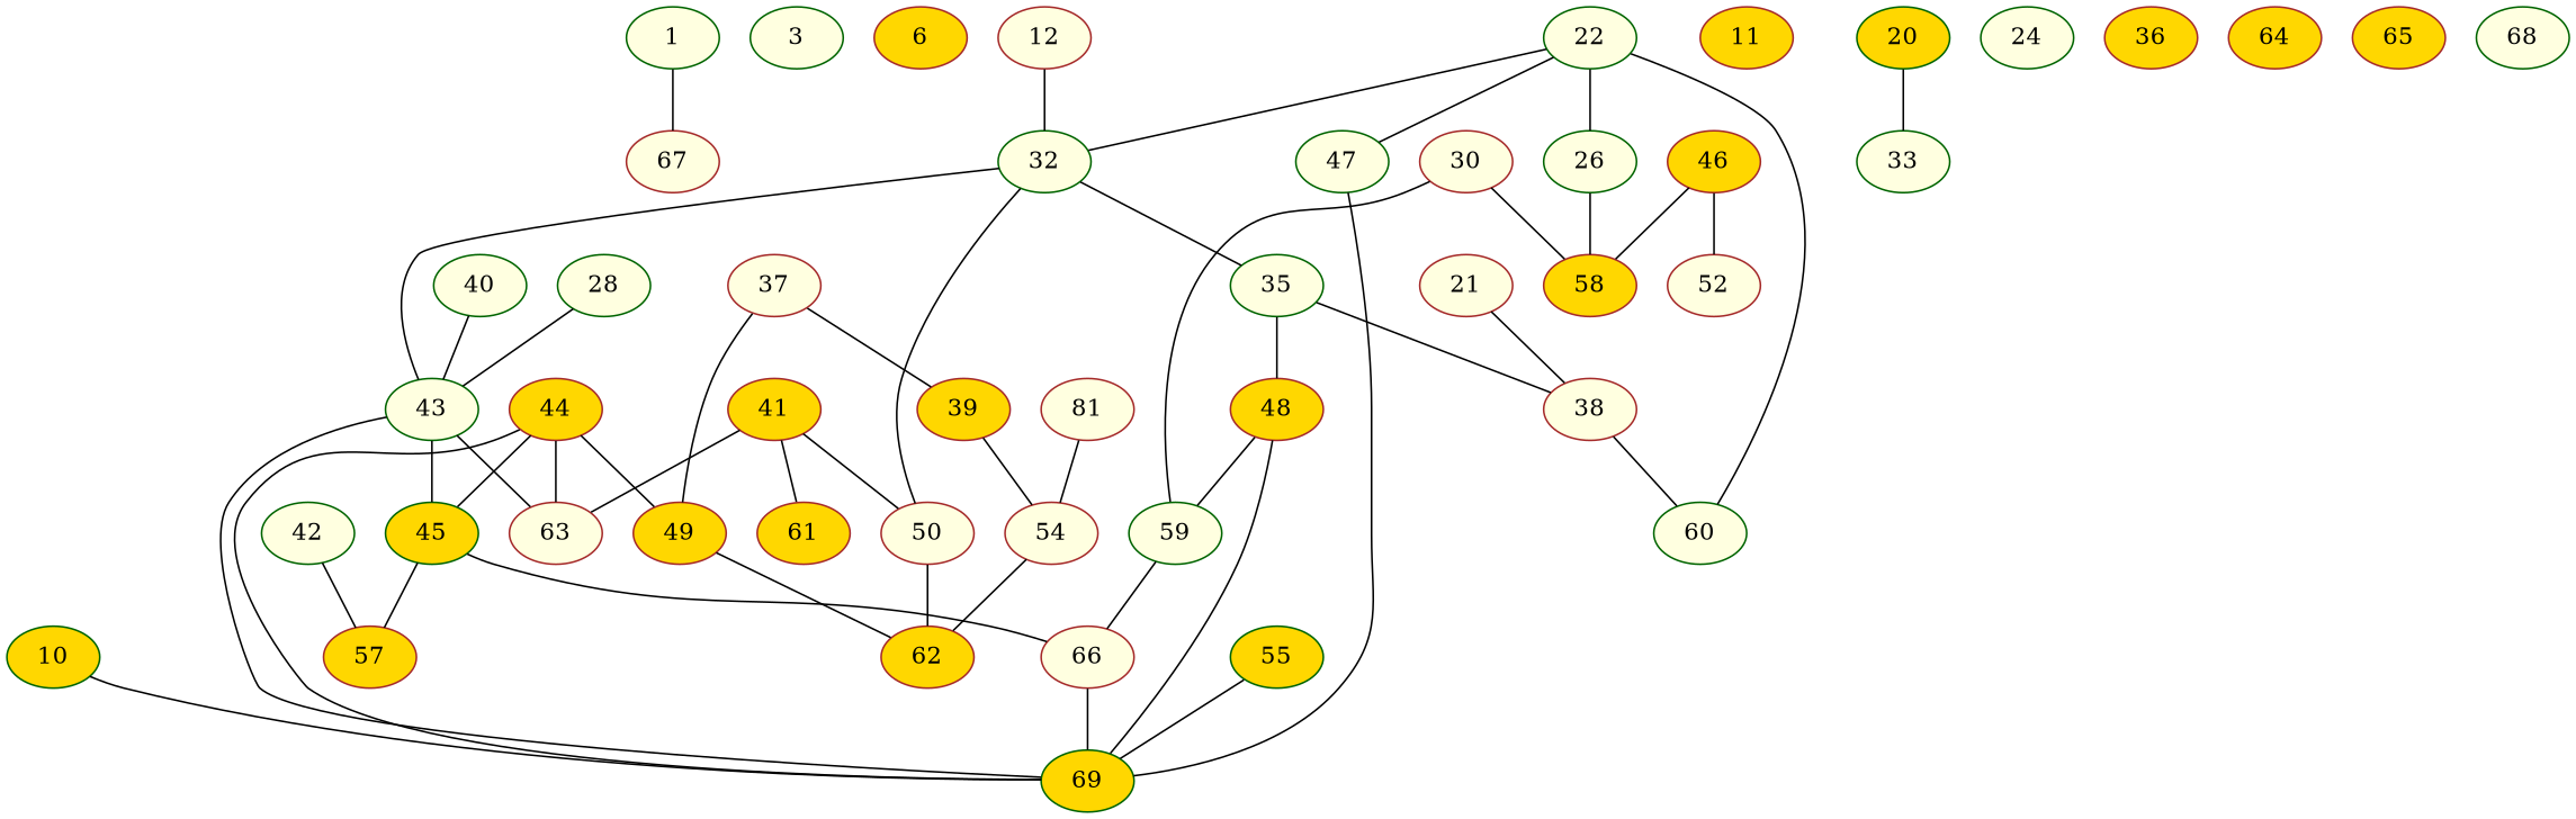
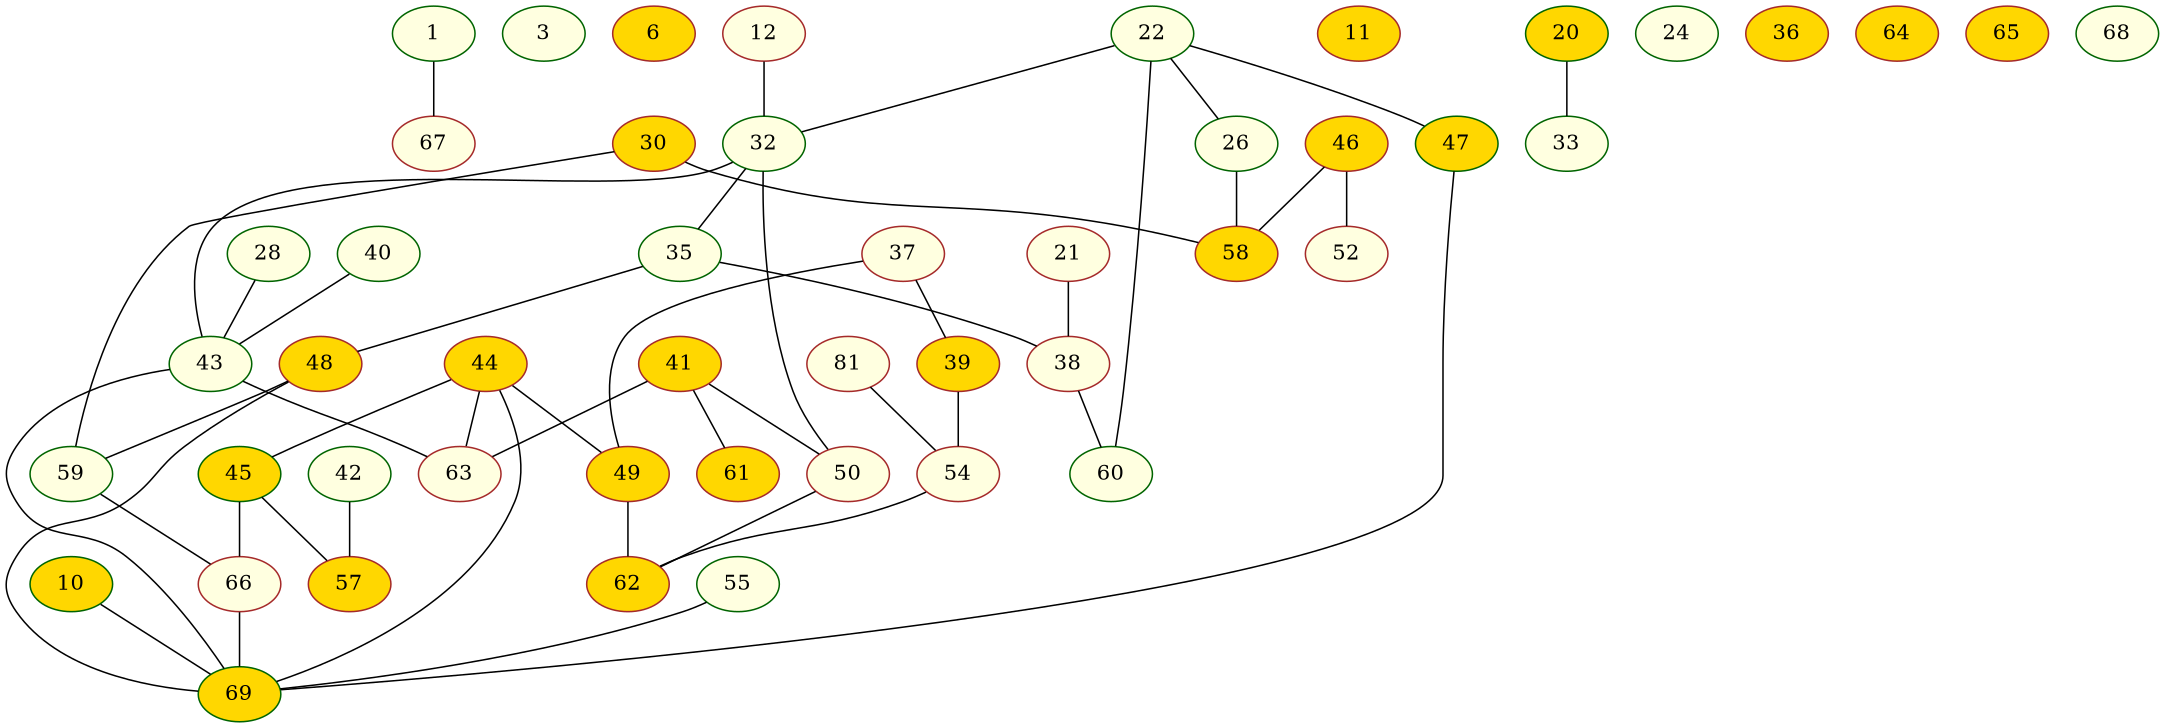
  graph {
    node [color=brown fillcolor=lightyellow style=filled]
    1 [color=darkgreen]
    67
    3 [color=darkgreen]
    6 [fillcolor=gold]
    69 [color=darkgreen fillcolor=gold super="+9+56"]
    10 [color=darkgreen fillcolor=gold]
    11 [fillcolor=gold]
    32 [color=darkgreen super="+16"]
    43 [color=darkgreen super="+27+25"]
    35 [color=darkgreen super="+13"]
    50 [super="+31"]
    12
    20 [color=darkgreen fillcolor=gold]
    33 [color=darkgreen]
    21
    38
    60 [color=darkgreen super="+53"]
    22 [color=darkgreen super="+5+19"]
    26 [color=darkgreen]
-   47 [color=darkgreen]
+   47 [color=darkgreen fillcolor=gold]
    58 [fillcolor=gold]
    24 [color=darkgreen]
    63 [super="+17"]
    45 [color=darkgreen fillcolor=gold]
    28 [color=darkgreen]
-   30 [super="+29"]
+   30 [fillcolor=gold super="+29"]
    59 [color=darkgreen]
    66 [super="+15"]
    48 [fillcolor=gold]
    62 [fillcolor=gold]
    36 [fillcolor=gold]
    39 [fillcolor=gold]
    37
    49 [fillcolor=gold super="+7"]
    54
    40 [color=darkgreen]
    41 [fillcolor=gold]
    61 [fillcolor=gold]
    57 [fillcolor=gold super="+34"]
    42 [color=darkgreen]
    44 [fillcolor=gold]
    46 [fillcolor=gold]
    52
    n44 [label=81]
-   55 [color=darkgreen fillcolor=gold]
+   55 [color=darkgreen]
    64 [fillcolor=gold]
    65 [fillcolor=gold]
    68 [color=darkgreen]
    1 -- 67
    10 -- 69
    32 -- 43
    32 -- 35
    32 -- 50
    43 -- 69
    43 -- 63
-   43 -- 45
    35 -- 38
    35 -- 48
    50 -- 62
    12 -- 32
    20 -- 33
    21 -- 38
    38 -- 60 [weight=2]
    22 -- 32
    22 -- 60 [weight=2]
    22 -- 26
    22 -- 47
    26 -- 58
    47 -- 69
    45 -- 66
    45 -- 57
    28 -- 43
    30 -- 58 [weight=2]
    30 -- 59
    59 -- 66 [weight=2]
    66 -- 69 [weight=2]
    48 -- 69
    48 -- 59
    39 -- 54
    37 -- 39
    37 -- 49
    49 -- 62
    54 -- 62
    40 -- 43
    41 -- 50
    41 -- 63
    41 -- 61
    42 -- 57
    44 -- 69
    44 -- 63
    44 -- 45
    44 -- 49
    46 -- 58
    46 -- 52
    n44 -- 54
    55 -- 69 [weight=2]
  }
